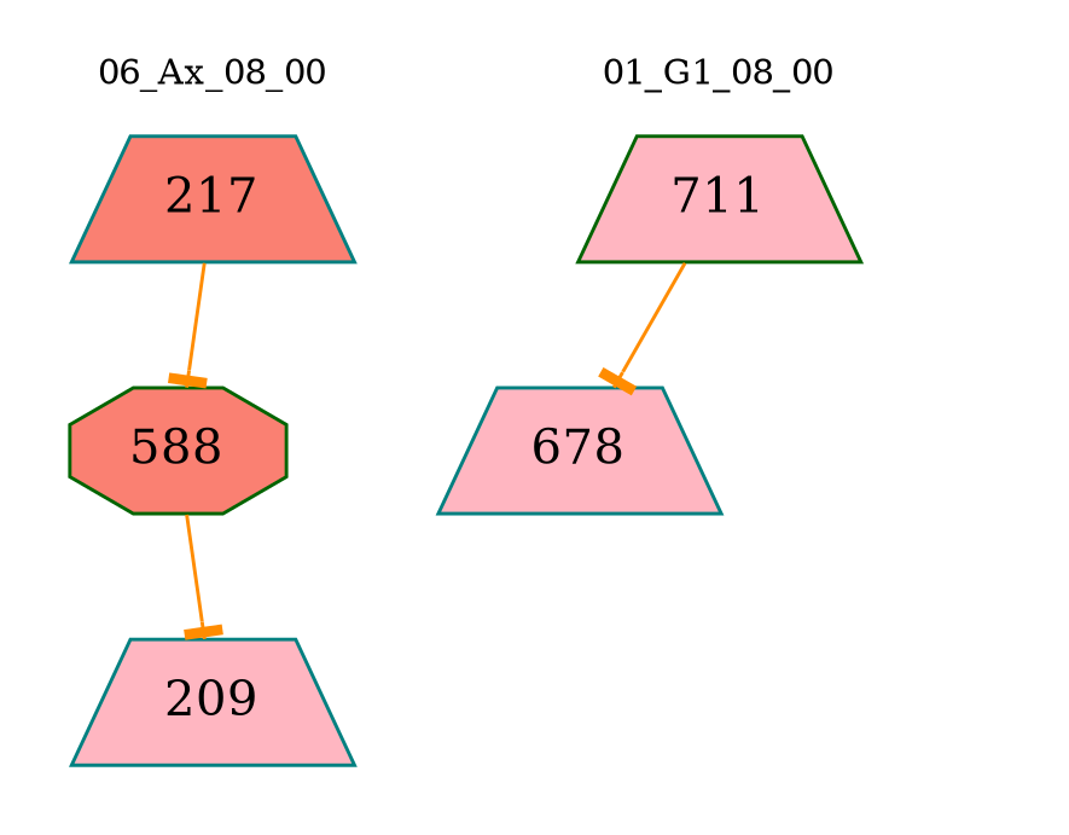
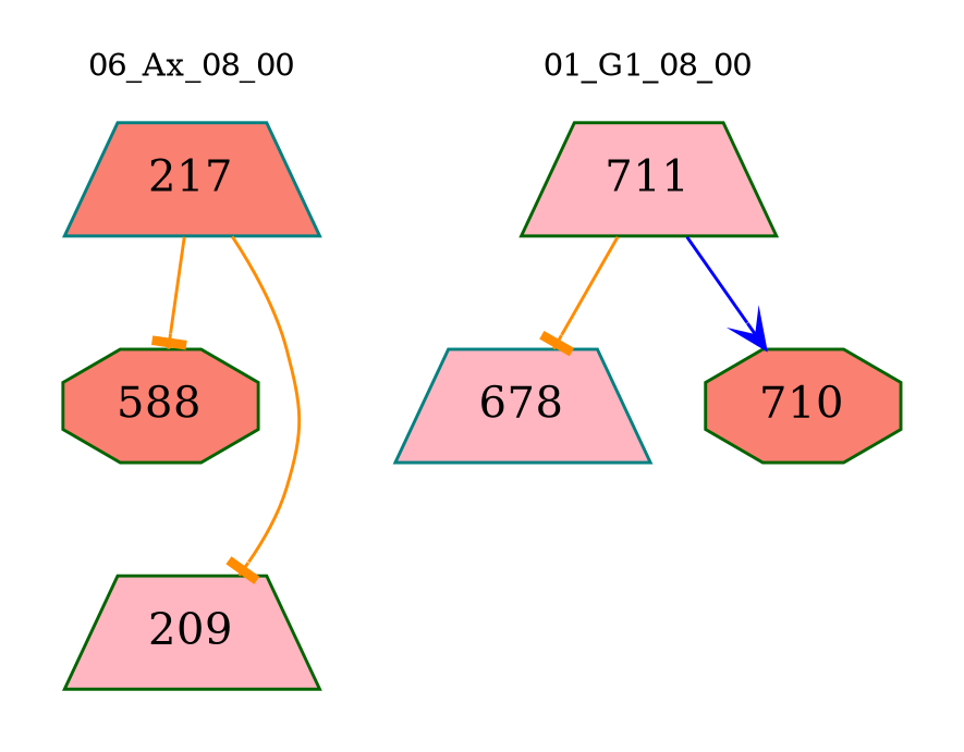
  digraph {
    node [color=darkgreen fillcolor=salmon shape=trapezium style=filled]
    edge [arrowhead=tee color=darkorange]
    n1 [color=teal label=217]
    n2 [label=588 shape=octagon]
-   n3 [color=teal fillcolor=lightpink label=209]
+   n3 [fillcolor=lightpink label=209]
    n4 [fillcolor=lightpink label=711]
    n5 [color=teal fillcolor=lightpink label=678]
+   n6 [label=710 shape=octagon]
    subgraph cluster_1 {
      color=white
      fontsize=10
      label="06_Ax_08_00"
      n1
      n2
      n3
    }
    subgraph cluster_2 {
      color=white
      fontsize=10
      label="01_G1_08_00"
      n4
      n5
+     n6
    }
    n1 -> n2
-   n2 -> n3
+   n1 -> n3
    n4 -> n5
+   n4 -> n6 [arrowhead=vee color=blue]
  }
